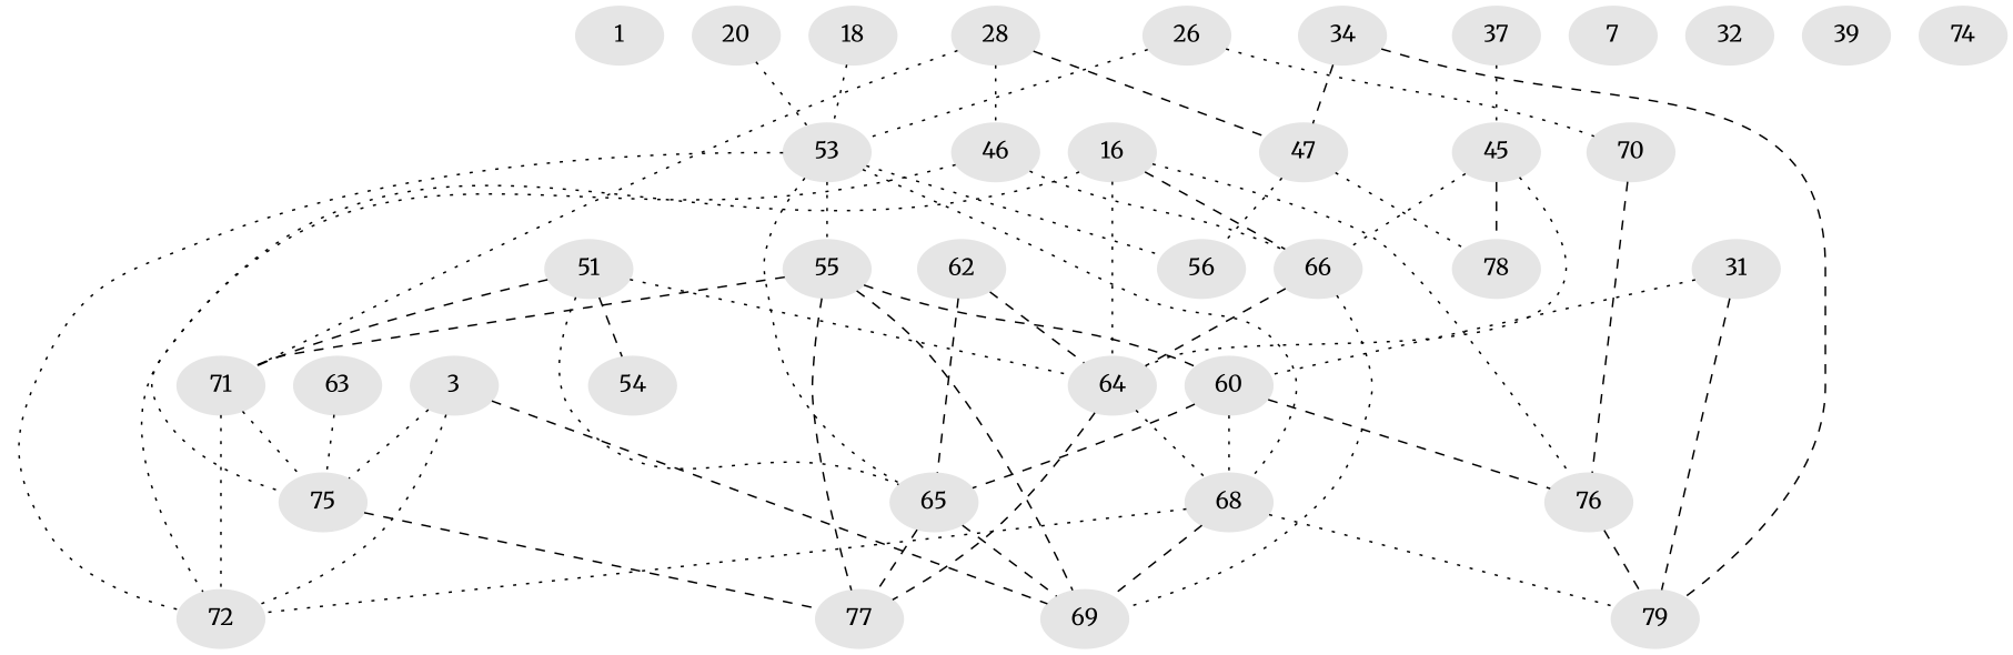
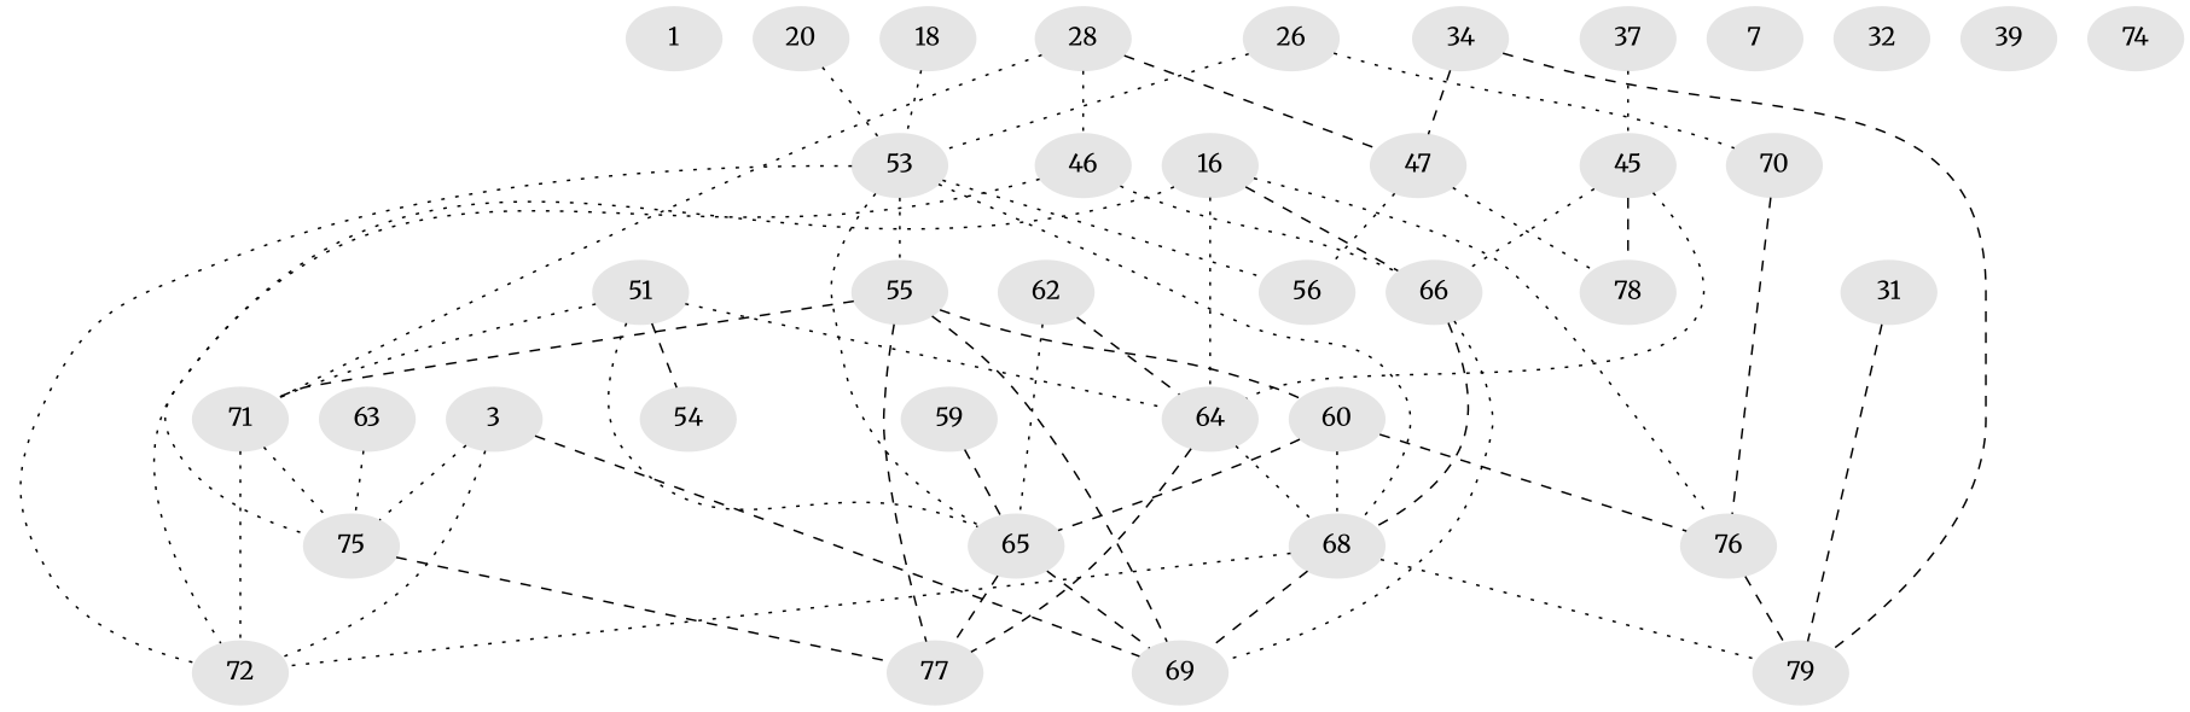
  graph {
    fontname=Merriweather
    node [color=gray90 fontname=Merriweather style=filled]
    edge [fontname=Merriweather style=dotted]
    1
    69 [super="+48"]
    3
    72 [super="+29"]
    75
    77 [super="+42"]
    7
    64 [super="+30+10+44+58"]
    68 [super="+13+61"]
    n10 [label=16]
    66 [super="+24"]
    76 [super="+5+73+67"]
    79
    53 [super="+38"]
    56
    65 [super="+50"]
    55 [super="+15+21+35"]
    18
    20
    26
    70
    46 [super="+22+43"]
    28
    47
    71 [super="+33"]
    78
    60 [super="+4+16+19+57"]
    31
    32
    34
    45 [super="+9"]
    37
    39
    51 [super="+25"]
    54
+   59
    62
    63
    74
    3 -- 69 [style=dashed]
    3 -- 72 [weight=2]
    3 -- 75
    75 -- 77 [style=dashed]
    64 -- 77 [style=dashed]
    64 -- 68 [weight=2]
    68 -- 69 [style=dashed]
    68 -- 72
    68 -- 79
    n10 -- 72 [weight=2]
    n10 -- 64 [weight=3]
    n10 -- 66 [style=dashed]
    n10 -- 76
    66 -- 69
-   66 -- 64 [style=dashed weight=2]
+   66 -- 68 [style=dashed weight=2]
    76 -- 79 [style=dashed]
    53 -- 72
    53 -- 68
    53 -- 56
    53 -- 65 [weight=2]
    53 -- 55
    65 -- 69 [style=dashed]
    65 -- 77 [style=dashed]
    55 -- 69 [style=dashed]
    55 -- 77 [style=dashed]
    55 -- 71 [style=dashed]
    55 -- 60 [style=dashed]
    18 -- 53
    20 -- 53
    26 -- 53
    26 -- 70
    70 -- 76 [style=dashed]
    46 -- 75 [weight=2]
    46 -- 66 [weight=3]
    28 -- 46 [weight=2]
    28 -- 47 [style=dashed]
    28 -- 71
    47 -- 56
    47 -- 78
    71 -- 72 [weight=2]
    71 -- 75
    60 -- 68 [weight=2]
    60 -- 76 [style=dashed]
    60 -- 65 [style=dashed weight=3]
    31 -- 79 [style=dashed]
-   31 -- 60
    34 -- 79 [style=dashed]
    34 -- 47 [style=dashed]
    45 -- 64
    45 -- 66
    45 -- 78 [style=dashed]
    37 -- 45
    51 -- 64
    51 -- 65
-   51 -- 71 [style=dashed]
+   51 -- 71
    51 -- 54 [style=dashed]
+   59 -- 65 [style=dashed]
    62 -- 64 [style=dashed]
-   62 -- 65 [style=dashed]
+   62 -- 65
    63 -- 75
  }
